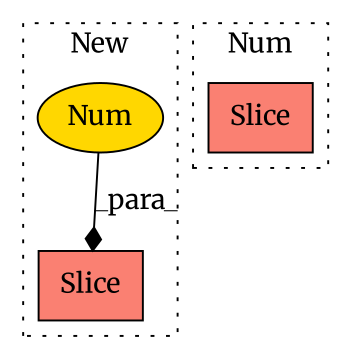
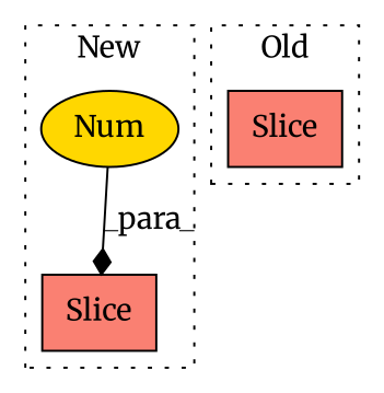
  digraph {
    fontname=Merriweather
    node [a=80 l=1 shape=box style=filled fillcolor=salmon fontname=Merriweather]
    n1 [label=Slice s=3828]
    n2 [a=76 l=2 label=Num s=3829 shape=ellipse fillcolor=gold]
    n3 [label=Slice s=2324]
    subgraph cluster_1 {
      label=New
      style=dotted
      n1
      n2
    }
    subgraph cluster_2 {
-     label=Num
+     label=Old
      style=dotted
      n3
    }
    n2 -> n1 [label=_para_ arrowhead=diamond fontname=Merriweather]
  }
